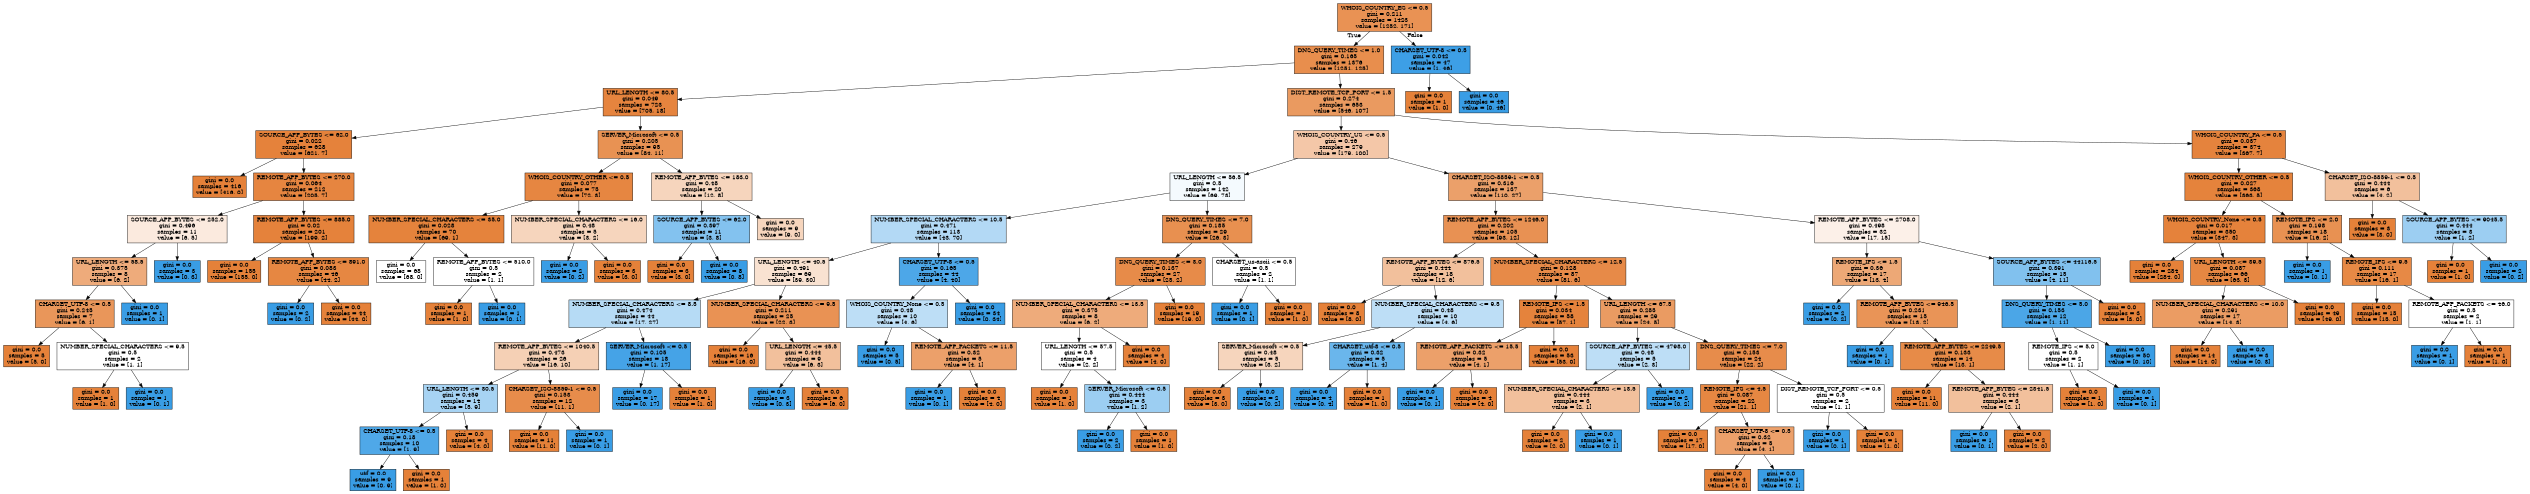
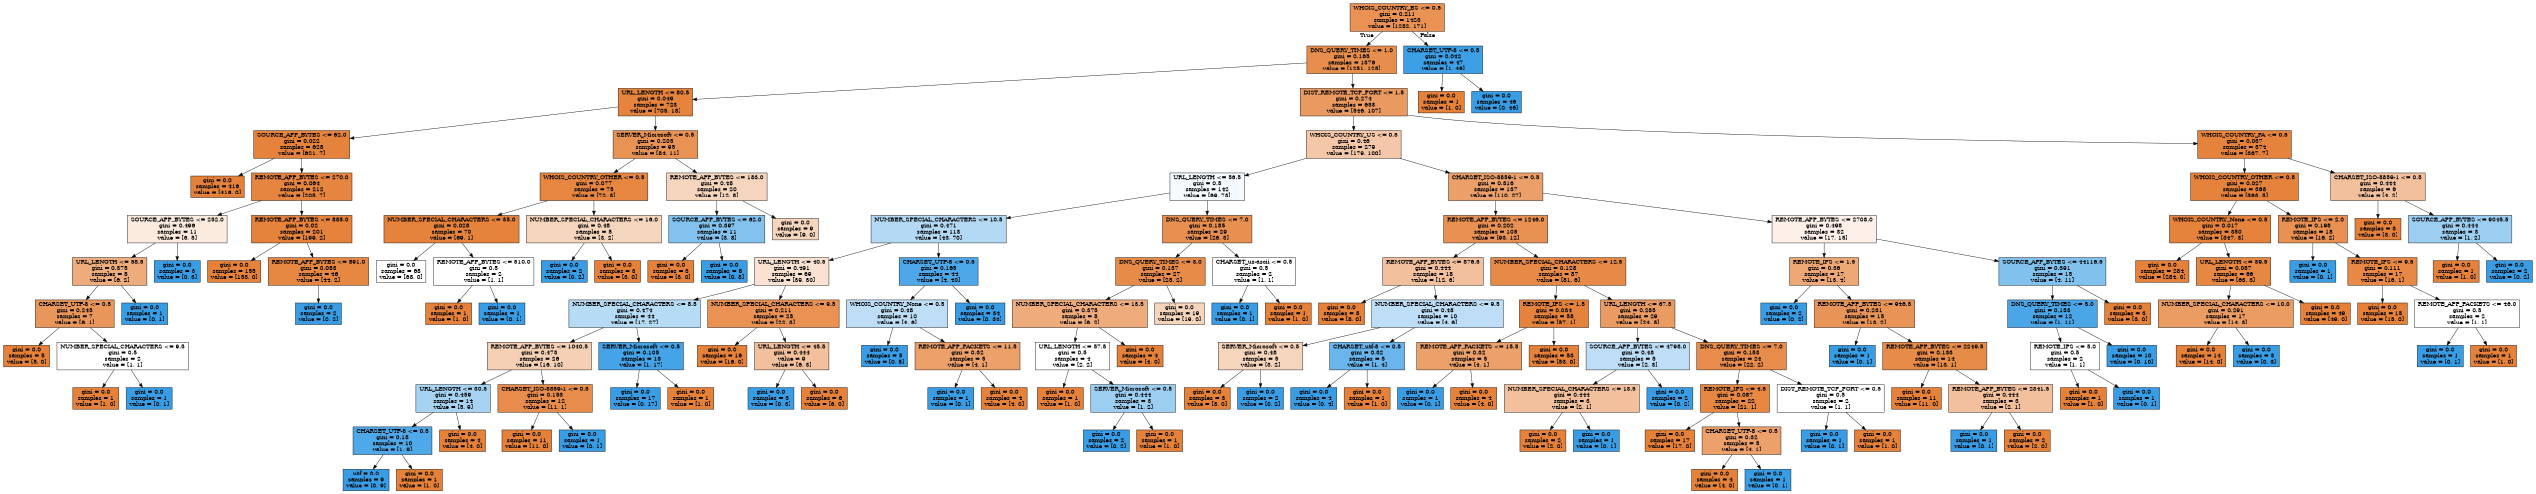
  digraph {
    node [color=black fillcolor="#e58139" shape=box style=filled]
    n1 [fillcolor="#e99254" label="WHOIS_COUNTRY_ES <= 0.5\ngini = 0.211\nsamples = 1423\nvalue = [1252, 171]"]
    n2 [fillcolor="#e88e4d" label="DNS_QUERY_TIMES <= 1.0\ngini = 0.165\nsamples = 1376\nvalue = [1251, 125]"]
    n3 [fillcolor="#3d9fe6" label="CHARSET_UTF-8 <= 0.5\ngini = 0.042\nsamples = 47\nvalue = [1, 46]"]
    n4 [fillcolor="#e6843e" label="URL_LENGTH <= 80.5\ngini = 0.049\nsamples = 723\nvalue = [705, 18]"]
    n5 [fillcolor="#ea9a60" label="DIST_REMOTE_TCP_PORT <= 1.5\ngini = 0.274\nsamples = 653\nvalue = [546, 107]"]
    n6 [label="gini = 0.0\nsamples = 1\nvalue = [1, 0]"]
    n7 [fillcolor="#399de5" label="gini = 0.0\nsamples = 46\nvalue = [0, 46]"]
    n8 [fillcolor="#e5823b" label="SOURCE_APP_BYTES <= 62.0\ngini = 0.022\nsamples = 628\nvalue = [621, 7]"]
    n9 [fillcolor="#e89253" label="SERVER_Microsoft <= 0.5\ngini = 0.205\nsamples = 95\nvalue = [84, 11]"]
    n10 [fillcolor="#f4c7a8" label="WHOIS_COUNTRY_US <= 0.5\ngini = 0.46\nsamples = 279\nvalue = [179, 100]"]
    n11 [fillcolor="#e5833d" label="WHOIS_COUNTRY_PA <= 0.5\ngini = 0.037\nsamples = 374\nvalue = [367, 7]"]
    n12 [label="gini = 0.0\nsamples = 416\nvalue = [416, 0]"]
    n13 [fillcolor="#e68540" label="REMOTE_APP_BYTES <= 270.0\ngini = 0.064\nsamples = 212\nvalue = [205, 7]"]
    n14 [fillcolor="#e68641" label="WHOIS_COUNTRY_OTHER <= 0.5\ngini = 0.077\nsamples = 75\nvalue = [72, 3]"]
    n15 [fillcolor="#f6d5bd" label="REMOTE_APP_BYTES <= 183.0\ngini = 0.48\nsamples = 20\nvalue = [12, 8]"]
    n16 [fillcolor="#fbeade" label="SOURCE_APP_BYTES <= 252.0\ngini = 0.496\nsamples = 11\nvalue = [6, 5]"]
    n17 [fillcolor="#e5823b" label="REMOTE_APP_BYTES <= 885.0\ngini = 0.02\nsamples = 201\nvalue = [199, 2]"]
    n18 [fillcolor="#eeab7b" label="URL_LENGTH <= 58.5\ngini = 0.375\nsamples = 8\nvalue = [6, 2]"]
    n19 [fillcolor="#399de5" label="gini = 0.0\nsamples = 3\nvalue = [0, 3]"]
    n20 [label="gini = 0.0\nsamples = 155\nvalue = [155, 0]"]
    n21 [fillcolor="#e68742" label="REMOTE_APP_BYTES <= 891.0\ngini = 0.083\nsamples = 46\nvalue = [44, 2]"]
    n22 [fillcolor="#e9965a" label="CHARSET_UTF-8 <= 0.5\ngini = 0.245\nsamples = 7\nvalue = [6, 1]"]
    n23 [fillcolor="#399de5" label="gini = 0.0\nsamples = 1\nvalue = [0, 1]"]
    n24 [label="gini = 0.0\nsamples = 5\nvalue = [5, 0]"]
    n25 [fillcolor="#ffffff" label="NUMBER_SPECIAL_CHARACTERS <= 9.5\ngini = 0.5\nsamples = 2\nvalue = [1, 1]"]
    n26 [label="gini = 0.0\nsamples = 1\nvalue = [1, 0]"]
    n27 [fillcolor="#399de5" label="gini = 0.0\nsamples = 1\nvalue = [0, 1]"]
    n28 [fillcolor="#399de5" label="gini = 0.0\nsamples = 2\nvalue = [0, 2]"]
-   n29 [label="gini = 0.0\nsamples = 44\nvalue = [44, 0]"]
    n30 [fillcolor="#e5833c" label="NUMBER_SPECIAL_CHARACTERS <= 35.0\ngini = 0.028\nsamples = 70\nvalue = [69, 1]"]
    n31 [fillcolor="#f6d5bd" label="NUMBER_SPECIAL_CHARACTERS <= 16.0\ngini = 0.48\nsamples = 5\nvalue = [3, 2]"]
    n32 [fillcolor="#83c2ef" label="SOURCE_APP_BYTES <= 62.0\ngini = 0.397\nsamples = 11\nvalue = [3, 8]"]
    n33 [fillcolor="#f6d5bd" label="gini = 0.0\nsamples = 9\nvalue = [9, 0]"]
    n34 [fillcolor="#ffffff" label="gini = 0.0\nsamples = 68\nvalue = [68, 0]"]
    n35 [fillcolor="#ffffff" label="REMOTE_APP_BYTES <= 510.0\ngini = 0.5\nsamples = 2\nvalue = [1, 1]"]
    n36 [fillcolor="#399de5" label="gini = 0.0\nsamples = 2\nvalue = [0, 2]"]
    n37 [label="gini = 0.0\nsamples = 3\nvalue = [3, 0]"]
    n38 [label="gini = 0.0\nsamples = 1\nvalue = [1, 0]"]
    n39 [fillcolor="#399de5" label="gini = 0.0\nsamples = 1\nvalue = [0, 1]"]
    n40 [label="gini = 0.0\nsamples = 3\nvalue = [3, 0]"]
    n41 [fillcolor="#399de5" label="gini = 0.0\nsamples = 8\nvalue = [0, 8]"]
    n42 [fillcolor="#f4fafe" label="URL_LENGTH <= 56.5\ngini = 0.5\nsamples = 142\nvalue = [69, 73]"]
    n43 [fillcolor="#eba06a" label="CHARSET_ISO-8859-1 <= 0.5\ngini = 0.316\nsamples = 137\nvalue = [110, 27]"]
    n44 [fillcolor="#e5833c" label="WHOIS_COUNTRY_OTHER <= 0.5\ngini = 0.027\nsamples = 368\nvalue = [363, 5]"]
    n45 [fillcolor="#f2c09c" label="CHARSET_ISO-8859-1 <= 0.5\ngini = 0.444\nsamples = 6\nvalue = [4, 2]"]
    n46 [fillcolor="#b3d9f5" label="NUMBER_SPECIAL_CHARACTERS <= 10.5\ngini = 0.471\nsamples = 113\nvalue = [43, 70]"]
    n47 [fillcolor="#e89050" label="DNS_QUERY_TIMES <= 7.0\ngini = 0.185\nsamples = 29\nvalue = [26, 3]"]
    n48 [fillcolor="#e89153" label="REMOTE_APP_BYTES <= 1246.0\ngini = 0.202\nsamples = 105\nvalue = [93, 12]"]
    n49 [fillcolor="#fcf0e8" label="REMOTE_APP_BYTES <= 2708.0\ngini = 0.498\nsamples = 32\nvalue = [17, 15]"]
    n50 [fillcolor="#f9e2d1" label="URL_LENGTH <= 40.5\ngini = 0.491\nsamples = 69\nvalue = [39, 30]"]
    n51 [fillcolor="#4da7e8" label="CHARSET_UTF-8 <= 0.5\ngini = 0.165\nsamples = 44\nvalue = [4, 40]"]
    n52 [fillcolor="#e78b49" label="DNS_QUERY_TIMES <= 3.0\ngini = 0.137\nsamples = 27\nvalue = [25, 2]"]
    n53 [fillcolor="#ffffff" label="CHARSET_us-ascii <= 0.5\ngini = 0.5\nsamples = 2\nvalue = [1, 1]"]
    n54 [fillcolor="#b6dbf5" label="NUMBER_SPECIAL_CHARACTERS <= 8.5\ngini = 0.474\nsamples = 44\nvalue = [17, 27]"]
    n55 [fillcolor="#e99254" label="NUMBER_SPECIAL_CHARACTERS <= 9.5\ngini = 0.211\nsamples = 25\nvalue = [22, 3]"]
    n56 [fillcolor="#bddef6" label="WHOIS_COUNTRY_None <= 0.5\ngini = 0.48\nsamples = 10\nvalue = [4, 6]"]
    n57 [fillcolor="#399de5" label="gini = 0.0\nsamples = 34\nvalue = [0, 34]"]
    n58 [fillcolor="#f5d0b5" label="REMOTE_APP_BYTES <= 1040.5\ngini = 0.473\nsamples = 26\nvalue = [16, 10]"]
    n59 [fillcolor="#45a3e7" label="SERVER_Microsoft <= 0.5\ngini = 0.105\nsamples = 18\nvalue = [1, 17]"]
    n60 [label="gini = 0.0\nsamples = 16\nvalue = [16, 0]"]
-   n61 [fillcolor="#f2c09c" label="URL_LENGTH <= 45.5\ngini = 0.444\nsamples = 9\nvalue = [6, 3]"]
+   n61 [fillcolor="#f2c09c" label="URL_LENGTH <= 45.5\ngini = 0.444\nvalue = 9\nvalue = [6, 3]"]
    n62 [fillcolor="#a7d3f3" label="URL_LENGTH <= 30.5\ngini = 0.459\nsamples = 14\nvalue = [5, 9]"]
    n63 [fillcolor="#e78c4b" label="CHARSET_ISO-8859-1 <= 0.5\ngini = 0.153\nsamples = 12\nvalue = [11, 1]"]
    n64 [fillcolor="#399de5" label="gini = 0.0\nsamples = 17\nvalue = [0, 17]"]
    n65 [label="gini = 0.0\nsamples = 1\nvalue = [1, 0]"]
    n66 [fillcolor="#4fa8e8" label="CHARSET_UTF-8 <= 0.5\ngini = 0.18\nsamples = 10\nvalue = [1, 9]"]
    n67 [label="gini = 0.0\nsamples = 4\nvalue = [4, 0]"]
    n68 [label="gini = 0.0\nsamples = 11\nvalue = [11, 0]"]
    n69 [fillcolor="#399de5" label="gini = 0.0\nsamples = 1\nvalue = [0, 1]"]
    n70 [fillcolor="#399de5" label="utf = 0.0\nsamples = 9\nvalue = [0, 9]"]
    n71 [label="gini = 0.0\nsamples = 1\nvalue = [1, 0]"]
    n72 [fillcolor="#399de5" label="gini = 0.0\nsamples = 3\nvalue = [0, 3]"]
    n73 [label="gini = 0.0\nsamples = 6\nvalue = [6, 0]"]
    n74 [fillcolor="#399de5" label="gini = 0.0\nsamples = 5\nvalue = [0, 5]"]
    n75 [fillcolor="#eca06a" label="REMOTE_APP_PACKETS <= 11.5\ngini = 0.32\nsamples = 5\nvalue = [4, 1]"]
    n76 [fillcolor="#399de5" label="gini = 0.0\nsamples = 1\nvalue = [0, 1]"]
    n77 [label="gini = 0.0\nsamples = 4\nvalue = [4, 0]"]
    n78 [fillcolor="#eeab7b" label="NUMBER_SPECIAL_CHARACTERS <= 13.5\ngini = 0.375\nsamples = 8\nvalue = [6, 2]"]
-   n79 [label="gini = 0.0\nsamples = 19\nvalue = [19, 0]"]
+   n79 [fillcolor="#f6d5bd" label="gini = 0.0\nsamples = 19\nvalue = [19, 0]"]
    n80 [fillcolor="#399de5" label="gini = 0.0\nsamples = 1\nvalue = [0, 1]"]
    n81 [label="gini = 0.0\nsamples = 1\nvalue = [1, 0]"]
    n82 [fillcolor="#ffffff" label="URL_LENGTH <= 57.5\ngini = 0.5\nsamples = 4\nvalue = [2, 2]"]
    n83 [label="gini = 0.0\nsamples = 4\nvalue = [4, 0]"]
    n84 [label="gini = 0.0\nsamples = 1\nvalue = [1, 0]"]
    n85 [fillcolor="#9ccef2" label="SERVER_Microsoft <= 0.5\ngini = 0.444\nsamples = 3\nvalue = [1, 2]"]
    n86 [fillcolor="#399de5" label="gini = 0.0\nsamples = 2\nvalue = [0, 2]"]
    n87 [label="gini = 0.0\nsamples = 1\nvalue = [1, 0]"]
    n88 [fillcolor="#f2c09c" label="REMOTE_APP_BYTES <= 876.5\ngini = 0.444\nsamples = 18\nvalue = [12, 6]"]
    n89 [fillcolor="#e78a48" label="NUMBER_SPECIAL_CHARACTERS <= 12.5\ngini = 0.128\nsamples = 87\nvalue = [81, 6]"]
    n90 [fillcolor="#eda876" label="REMOTE_IPS <= 1.5\ngini = 0.36\nsamples = 17\nvalue = [13, 4]"]
    n91 [fillcolor="#81c1ee" label="SOURCE_APP_BYTES <= 44116.5\ngini = 0.391\nsamples = 15\nvalue = [4, 11]"]
    n92 [label="gini = 0.0\nsamples = 8\nvalue = [8, 0]"]
    n93 [fillcolor="#bddef6" label="NUMBER_SPECIAL_CHARACTERS <= 9.5\ngini = 0.48\nsamples = 10\nvalue = [4, 6]"]
    n94 [fillcolor="#e5833c" label="REMOTE_IPS <= 1.5\ngini = 0.034\nsamples = 58\nvalue = [57, 1]"]
    n95 [fillcolor="#ea9b62" label="URL_LENGTH <= 67.5\ngini = 0.285\nsamples = 29\nvalue = [24, 5]"]
    n96 [fillcolor="#f6d5bd" label="SERVER_Microsoft <= 0.5\ngini = 0.48\nsamples = 5\nvalue = [3, 2]"]
    n97 [fillcolor="#6ab6ec" label="CHARSET_utf-8 <= 0.5\ngini = 0.32\nsamples = 5\nvalue = [1, 4]"]
    n98 [label="gini = 0.0\nsamples = 3\nvalue = [3, 0]"]
    n99 [fillcolor="#399de5" label="gini = 0.0\nsamples = 2\nvalue = [0, 2]"]
    n100 [fillcolor="#399de5" label="gini = 0.0\nsamples = 4\nvalue = [0, 4]"]
    n101 [label="gini = 0.0\nsamples = 1\nvalue = [1, 0]"]
    n102 [fillcolor="#eca06a" label="REMOTE_APP_PACKETS <= 15.5\ngini = 0.32\nsamples = 5\nvalue = [4, 1]"]
    n103 [label="gini = 0.0\nsamples = 53\nvalue = [53, 0]"]
    n104 [fillcolor="#bddef6" label="SOURCE_APP_BYTES <= 4798.0\ngini = 0.48\nsamples = 5\nvalue = [2, 3]"]
    n105 [fillcolor="#e78c4b" label="DNS_QUERY_TIMES <= 7.0\ngini = 0.153\nsamples = 24\nvalue = [22, 2]"]
    n106 [fillcolor="#399de5" label="gini = 0.0\nsamples = 1\nvalue = [0, 1]"]
    n107 [label="gini = 0.0\nsamples = 4\nvalue = [4, 0]"]
    n108 [fillcolor="#f2c09c" label="NUMBER_SPECIAL_CHARACTERS <= 13.5\ngini = 0.444\nsamples = 3\nvalue = [2, 1]"]
    n109 [fillcolor="#399de5" label="gini = 0.0\nsamples = 2\nvalue = [0, 2]"]
    n110 [fillcolor="#e68742" label="REMOTE_IPS <= 4.5\ngini = 0.087\nsamples = 22\nvalue = [21, 1]"]
    n111 [fillcolor="#ffffff" label="DIST_REMOTE_TCP_PORT <= 0.5\ngini = 0.5\nsamples = 2\nvalue = [1, 1]"]
    n112 [label="gini = 0.0\nsamples = 2\nvalue = [2, 0]"]
    n113 [fillcolor="#399de5" label="gini = 0.0\nsamples = 1\nvalue = [0, 1]"]
    n114 [label="gini = 0.0\nsamples = 17\nvalue = [17, 0]"]
    n115 [fillcolor="#eca06a" label="CHARSET_UTF-8 <= 0.5\ngini = 0.32\nsamples = 5\nvalue = [4, 1]"]
    n116 [fillcolor="#399de5" label="gini = 0.0\nsamples = 1\nvalue = [0, 1]"]
    n117 [label="gini = 0.0\nsamples = 1\nvalue = [1, 0]"]
    n118 [label="gini = 0.0\nsamples = 4\nvalue = [4, 0]"]
    n119 [fillcolor="#399de5" label="gini = 0.0\nsamples = 1\nvalue = [0, 1]"]
    n120 [fillcolor="#399de5" label="gini = 0.0\nsamples = 2\nvalue = [0, 2]"]
    n121 [fillcolor="#e99457" label="REMOTE_APP_BYTES <= 946.5\ngini = 0.231\nsamples = 15\nvalue = [13, 2]"]
    n122 [fillcolor="#4ba6e7" label="DNS_QUERY_TIMES <= 5.0\ngini = 0.153\nsamples = 12\nvalue = [1, 11]"]
    n123 [label="gini = 0.0\nsamples = 3\nvalue = [3, 0]"]
    n124 [fillcolor="#399de5" label="gini = 0.0\nsamples = 1\nvalue = [0, 1]"]
    n125 [fillcolor="#e78b48" label="REMOTE_APP_BYTES <= 2249.5\ngini = 0.133\nsamples = 14\nvalue = [13, 1]"]
    n126 [label="gini = 0.0\nsamples = 11\nvalue = [11, 0]"]
    n127 [fillcolor="#f2c09c" label="REMOTE_APP_BYTES <= 2341.5\ngini = 0.444\nsamples = 3\nvalue = [2, 1]"]
    n128 [fillcolor="#399de5" label="gini = 0.0\nsamples = 1\nvalue = [0, 1]"]
    n129 [label="gini = 0.0\nsamples = 2\nvalue = [2, 0]"]
    n130 [fillcolor="#ffffff" label="REMOTE_IPS <= 5.0\ngini = 0.5\nsamples = 2\nvalue = [1, 1]"]
-   n131 [fillcolor="#399de5" label="gini = 0.0\nsamples = 50\nvalue = [0, 10]"]
+   n131 [fillcolor="#399de5" label="gini = 0.0\nsamples = 10\nvalue = [0, 10]"]
    n132 [label="gini = 0.0\nsamples = 1\nvalue = [1, 0]"]
    n133 [fillcolor="#399de5" label="gini = 0.0\nsamples = 1\nvalue = [0, 1]"]
    n134 [fillcolor="#e5823b" label="WHOIS_COUNTRY_None <= 0.5\ngini = 0.017\nsamples = 350\nvalue = [347, 3]"]
    n135 [fillcolor="#e89152" label="REMOTE_IPS <= 2.0\ngini = 0.198\nsamples = 18\nvalue = [16, 2]"]
    n136 [label="gini = 0.0\nsamples = 3\nvalue = [3, 0]"]
    n137 [fillcolor="#9ccef2" label="SOURCE_APP_BYTES <= 9045.5\ngini = 0.444\nsamples = 3\nvalue = [1, 2]"]
    n138 [label="gini = 0.0\nsamples = 284\nvalue = [284, 0]"]
    n139 [fillcolor="#e68742" label="URL_LENGTH <= 39.5\ngini = 0.087\nsamples = 66\nvalue = [63, 3]"]
    n140 [fillcolor="#399de5" label="gini = 0.0\nsamples = 1\nvalue = [0, 1]"]
    n141 [fillcolor="#e78945" label="REMOTE_IPS <= 9.5\ngini = 0.111\nsamples = 17\nvalue = [16, 1]"]
    n142 [fillcolor="#eb9c63" label="NUMBER_SPECIAL_CHARACTERS <= 10.0\ngini = 0.291\nsamples = 17\nvalue = [14, 3]"]
    n143 [label="gini = 0.0\nsamples = 49\nvalue = [49, 0]"]
    n144 [label="gini = 0.0\nsamples = 14\nvalue = [14, 0]"]
    n145 [fillcolor="#399de5" label="gini = 0.0\nsamples = 3\nvalue = [0, 3]"]
    n146 [label="gini = 0.0\nsamples = 15\nvalue = [15, 0]"]
    n147 [fillcolor="#ffffff" label="REMOTE_APP_PACKETS <= 46.0\ngini = 0.5\nsamples = 2\nvalue = [1, 1]"]
    n148 [fillcolor="#399de5" label="gini = 0.0\nsamples = 1\nvalue = [0, 1]"]
    n149 [label="gini = 0.0\nsamples = 1\nvalue = [1, 0]"]
    n150 [label="gini = 0.0\nsamples = 1\nvalue = [1, 0]"]
    n151 [fillcolor="#399de5" label="gini = 0.0\nsamples = 2\nvalue = [0, 2]"]
    n1 -> n2 [headlabel=True labelangle=45 labeldistance=2.5]
    n1 -> n3 [headlabel=False labelangle=-45 labeldistance=2.5]
    n2 -> n4
    n2 -> n5
    n3 -> n6
    n3 -> n7
    n4 -> n8
    n4 -> n9
    n5 -> n10
    n5 -> n11
    n8 -> n12
    n8 -> n13
    n9 -> n14
    n9 -> n15
    n10 -> n42
    n10 -> n43
    n11 -> n44
    n11 -> n45
    n13 -> n16
    n13 -> n17
    n14 -> n30
    n14 -> n31
    n15 -> n32
    n15 -> n33
    n16 -> n18
    n16 -> n19
    n17 -> n20
    n17 -> n21
    n18 -> n22
    n18 -> n23
    n21 -> n28
-   n21 -> n29
    n22 -> n24
    n22 -> n25
    n25 -> n26
    n25 -> n27
    n30 -> n34
    n30 -> n35
    n31 -> n36
    n31 -> n37
    n32 -> n40
    n32 -> n41
    n35 -> n38
    n35 -> n39
    n42 -> n46
    n42 -> n47
    n43 -> n48
    n43 -> n49
    n44 -> n134
    n44 -> n135
    n45 -> n136
    n45 -> n137
    n46 -> n50
    n46 -> n51
    n47 -> n52
    n47 -> n53
    n48 -> n88
    n48 -> n89
    n49 -> n90
    n49 -> n91
    n50 -> n54
    n50 -> n55
    n51 -> n56
    n51 -> n57
    n52 -> n78
    n52 -> n79
    n53 -> n80
    n53 -> n81
    n54 -> n58
    n54 -> n59
    n55 -> n60
    n55 -> n61
    n56 -> n74
    n56 -> n75
    n58 -> n62
    n58 -> n63
    n59 -> n64
    n59 -> n65
    n61 -> n72
    n61 -> n73
    n62 -> n66
    n62 -> n67
    n63 -> n68
    n63 -> n69
    n66 -> n70
    n66 -> n71
    n75 -> n76
    n75 -> n77
    n78 -> n82
    n78 -> n83
    n82 -> n84
    n82 -> n85
    n85 -> n86
    n85 -> n87
    n88 -> n92
    n88 -> n93
    n89 -> n94
    n89 -> n95
    n90 -> n120
    n90 -> n121
    n91 -> n122
    n91 -> n123
    n93 -> n96
    n93 -> n97
    n94 -> n102
    n94 -> n103
    n95 -> n104
    n95 -> n105
    n96 -> n98
    n96 -> n99
    n97 -> n100
    n97 -> n101
    n102 -> n106
    n102 -> n107
    n104 -> n108
    n104 -> n109
    n105 -> n110
    n105 -> n111
    n108 -> n112
    n108 -> n113
    n110 -> n114
    n110 -> n115
    n111 -> n116
    n111 -> n117
    n115 -> n118
    n115 -> n119
    n121 -> n124
    n121 -> n125
    n122 -> n130
    n122 -> n131
    n125 -> n126
    n125 -> n127
    n127 -> n128
    n127 -> n129
    n130 -> n132
    n130 -> n133
    n134 -> n138
    n134 -> n139
    n135 -> n140
    n135 -> n141
    n137 -> n150
    n137 -> n151
    n139 -> n142
    n139 -> n143
    n141 -> n146
    n141 -> n147
    n142 -> n144
    n142 -> n145
    n147 -> n148
    n147 -> n149
  }
